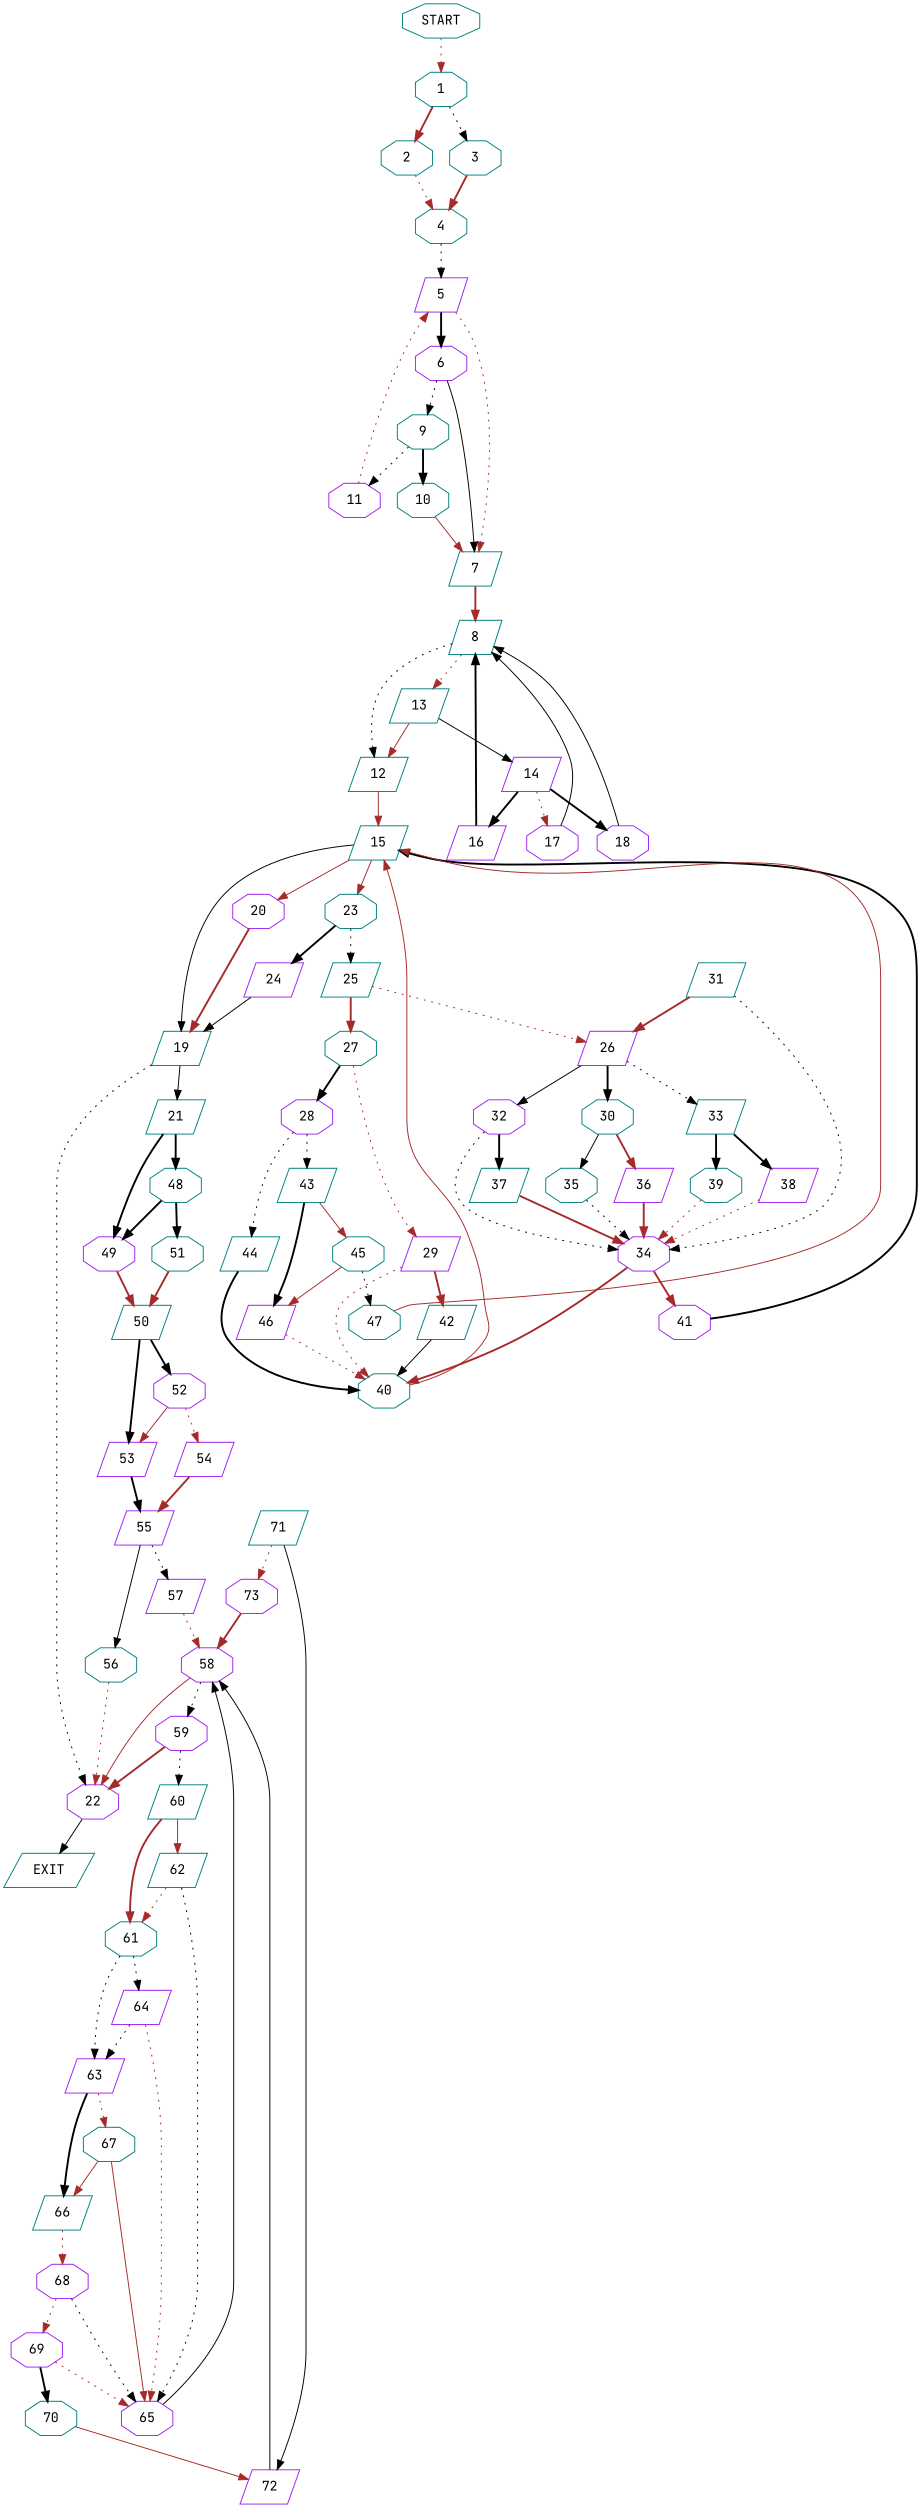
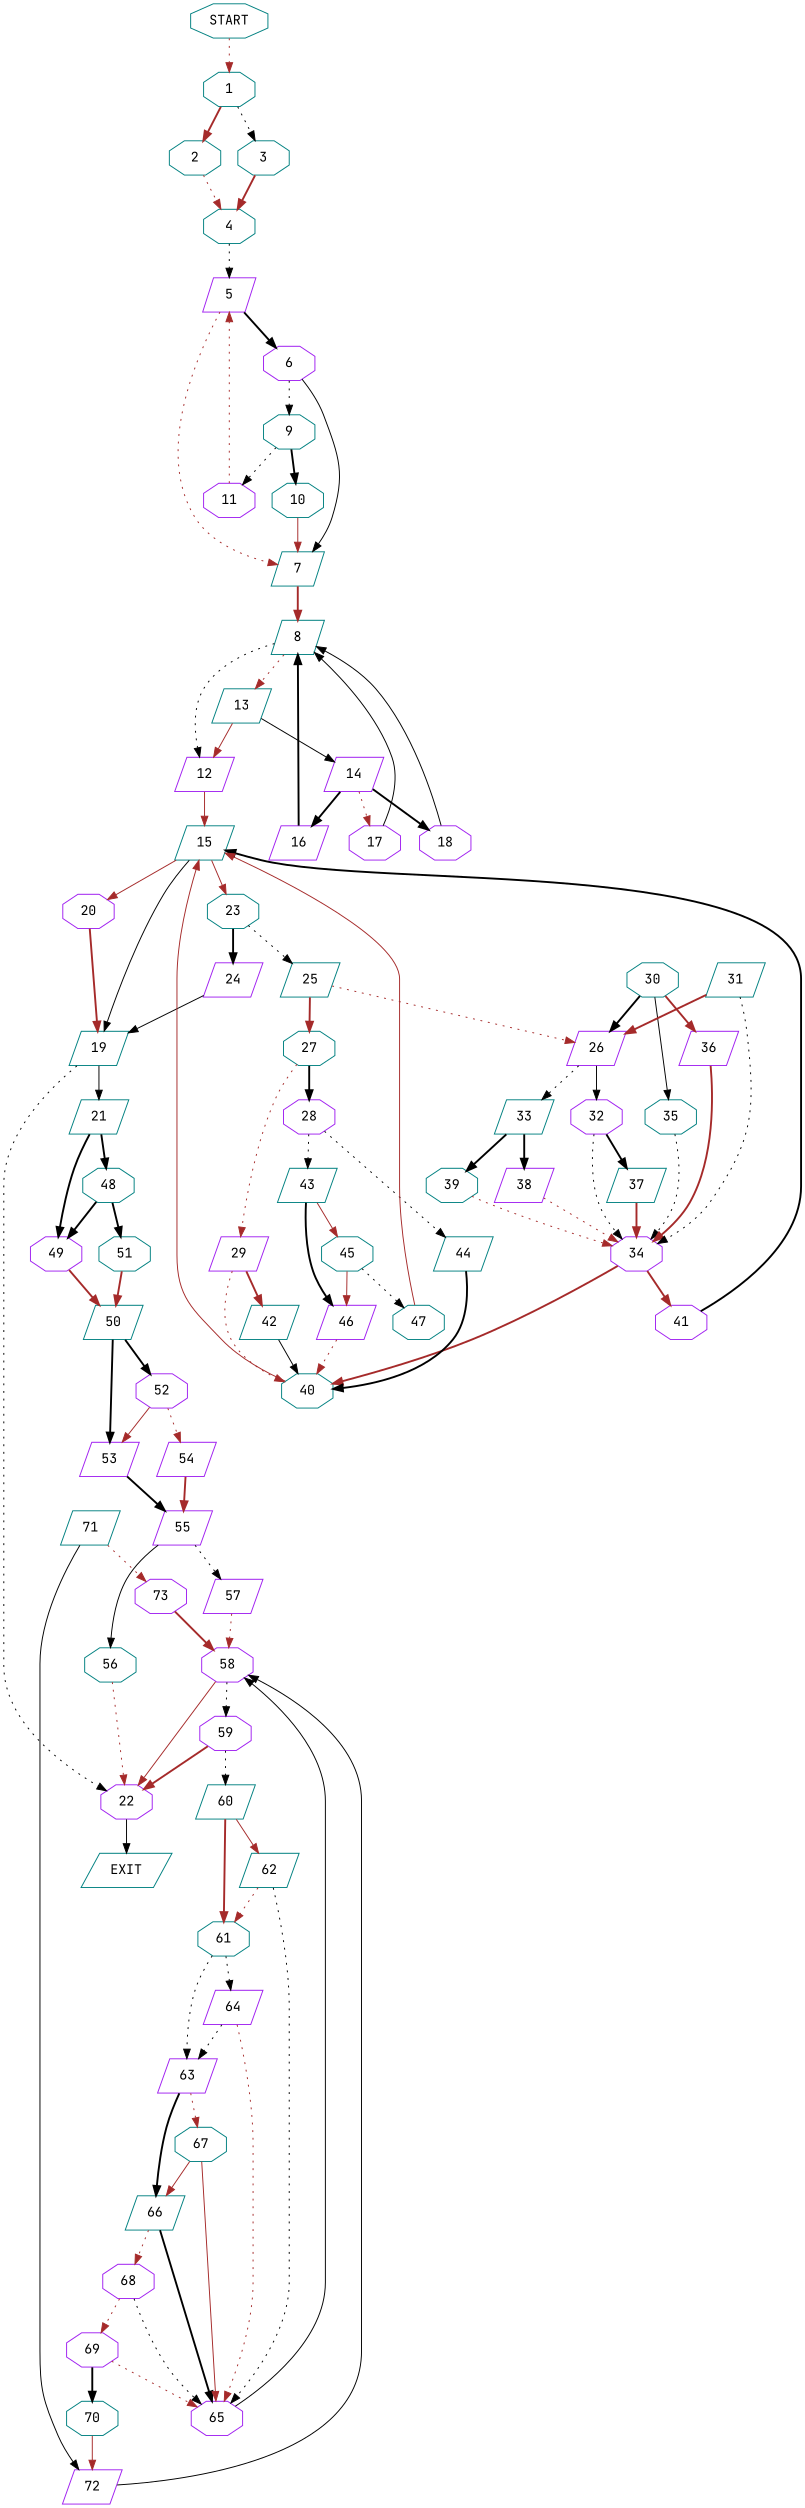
  digraph {
    fontname="JetBrains Mono"
    node [color=teal fontname="JetBrains Mono" shape=octagon]
    edge [color=black fontname="JetBrains Mono" style=dotted]
    n1 [label=START]
    1
    2
    3
    n5 [label=EXIT shape=parallelogram]
    4
    5 [color=purple shape=parallelogram]
    6 [color=purple]
    7 [shape=parallelogram]
    9
    8 [shape=parallelogram]
    10
    11 [color=purple]
-   12 [shape=parallelogram]
+   12 [color=purple shape=parallelogram]
    13 [shape=parallelogram]
    15 [shape=parallelogram]
    14 [color=purple shape=parallelogram]
    19 [shape=parallelogram]
    20 [color=purple]
    23
    16 [color=purple shape=parallelogram]
    17 [color=purple]
    18 [color=purple]
    21 [shape=parallelogram]
    22 [color=purple]
    48
    49 [color=purple]
    24 [color=purple shape=parallelogram]
    25 [shape=parallelogram]
    51
    50 [shape=parallelogram]
    26 [color=purple shape=parallelogram]
    27
    30
    32 [color=purple]
    33 [shape=parallelogram]
    28 [color=purple]
    29 [color=purple shape=parallelogram]
    35
    36 [color=purple shape=parallelogram]
    31 [shape=parallelogram]
    34 [color=purple]
    37 [shape=parallelogram]
    38 [color=purple shape=parallelogram]
    39
    43 [shape=parallelogram]
    44 [shape=parallelogram]
    40
    42 [shape=parallelogram]
    45
    46 [color=purple shape=parallelogram]
    41 [color=purple]
    47
    52 [color=purple]
    53 [color=purple shape=parallelogram]
    54 [color=purple shape=parallelogram]
    55 [color=purple shape=parallelogram]
    56
    57 [color=purple shape=parallelogram]
    58 [color=purple]
    59 [color=purple]
    60 [shape=parallelogram]
    61
    62 [shape=parallelogram]
    63 [color=purple shape=parallelogram]
    64 [color=purple shape=parallelogram]
    65 [color=purple]
    66 [shape=parallelogram]
    67
    68 [color=purple]
    69 [color=purple]
    70
    72 [color=purple shape=parallelogram]
    71 [shape=parallelogram]
    73 [color=purple]
    n1 -> 1 [color=brown]
    1 -> 2 [color=brown style=bold]
    1 -> 3
    2 -> 4 [color=brown]
    3 -> 4 [color=brown style=bold]
    4 -> 5
    5 -> 6 [style=bold]
    5 -> 7 [color=brown]
    6 -> 7 [style=solid]
    6 -> 9
    7 -> 8 [color=brown style=bold]
    9 -> 10 [style=bold]
    9 -> 11
    8 -> 12
    8 -> 13 [color=brown]
    10 -> 7 [color=brown style=solid]
    11 -> 5 [color=brown]
    12 -> 15 [color=brown style=solid]
    13 -> 12 [color=brown style=solid]
    13 -> 14 [style=solid]
    15 -> 19 [style=solid]
    15 -> 20 [color=brown style=solid]
    15 -> 23 [color=brown style=solid]
    14 -> 16 [style=bold]
    14 -> 17 [color=brown]
    14 -> 18 [style=bold]
    19 -> 21 [style=solid]
    19 -> 22
    20 -> 19 [color=brown style=bold]
    23 -> 24 [style=bold]
    23 -> 25
    16 -> 8 [style=bold]
    17 -> 8 [style=solid]
    18 -> 8 [style=solid]
    21 -> 48 [style=bold]
    21 -> 49 [style=bold]
    22 -> n5 [style=solid]
    48 -> 49 [style=bold]
    48 -> 51 [style=bold]
    49 -> 50 [color=brown style=bold]
    24 -> 19 [style=solid]
    25 -> 26 [color=brown]
    25 -> 27 [color=brown style=bold]
    51 -> 50 [color=brown style=bold]
    50 -> 52 [style=bold]
    50 -> 53 [style=bold]
-   26 -> 30 [style=bold]
+   30 -> 26 [style=bold]
    26 -> 32 [style=solid]
    26 -> 33
    27 -> 28 [style=bold]
    27 -> 29 [color=brown]
    30 -> 35 [style=solid]
    30 -> 36 [color=brown style=bold]
    32 -> 34
    32 -> 37 [style=bold]
    33 -> 38 [style=bold]
    33 -> 39 [style=bold]
    28 -> 43
    28 -> 44
    29 -> 40 [color=brown]
    29 -> 42 [color=brown style=bold]
    35 -> 34
    36 -> 34 [color=brown style=bold]
    31 -> 26 [color=brown style=bold]
    31 -> 34
    34 -> 40 [color=brown style=bold]
    34 -> 41 [color=brown style=bold]
    37 -> 34 [color=brown style=bold]
    38 -> 34 [color=brown]
    39 -> 34 [color=brown]
    43 -> 45 [color=brown style=solid]
    43 -> 46 [style=bold]
    44 -> 40 [style=bold]
    40 -> 15 [color=brown style=solid]
    42 -> 40 [style=solid]
    45 -> 46 [color=brown style=solid]
    45 -> 47
    46 -> 40 [color=brown]
    41 -> 15 [style=bold]
    47 -> 15 [color=brown style=solid]
    52 -> 53 [color=brown style=solid]
    52 -> 54 [color=brown]
    53 -> 55 [style=bold]
    54 -> 55 [color=brown style=bold]
    55 -> 56 [style=solid]
    55 -> 57
    56 -> 22 [color=brown]
    57 -> 58 [color=brown]
    58 -> 22 [color=brown style=solid]
    58 -> 59
    59 -> 22 [color=brown style=bold]
    59 -> 60
    60 -> 61 [color=brown style=bold]
    60 -> 62 [color=brown style=solid]
    61 -> 63
    61 -> 64
    62 -> 61 [color=brown]
    62 -> 65
    63 -> 66 [style=bold]
    63 -> 67 [color=brown]
    64 -> 63
    64 -> 65 [color=brown]
    65 -> 58 [style=solid]
+   66 -> 65 [style=bold]
    66 -> 68 [color=brown]
    67 -> 65 [color=brown style=solid]
    67 -> 66 [color=brown style=solid]
    68 -> 65
    68 -> 69 [color=brown]
    69 -> 65 [color=brown]
    69 -> 70 [style=bold]
    70 -> 72 [color=brown style=solid]
    72 -> 58 [style=solid]
    71 -> 72 [style=solid]
    71 -> 73 [color=brown]
    73 -> 58 [color=brown style=bold]
  }
